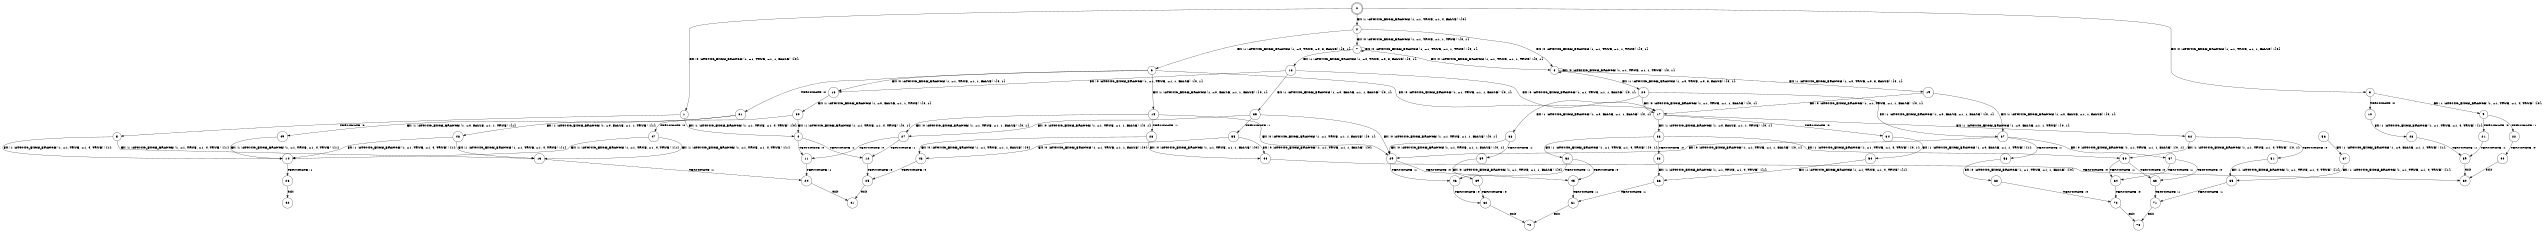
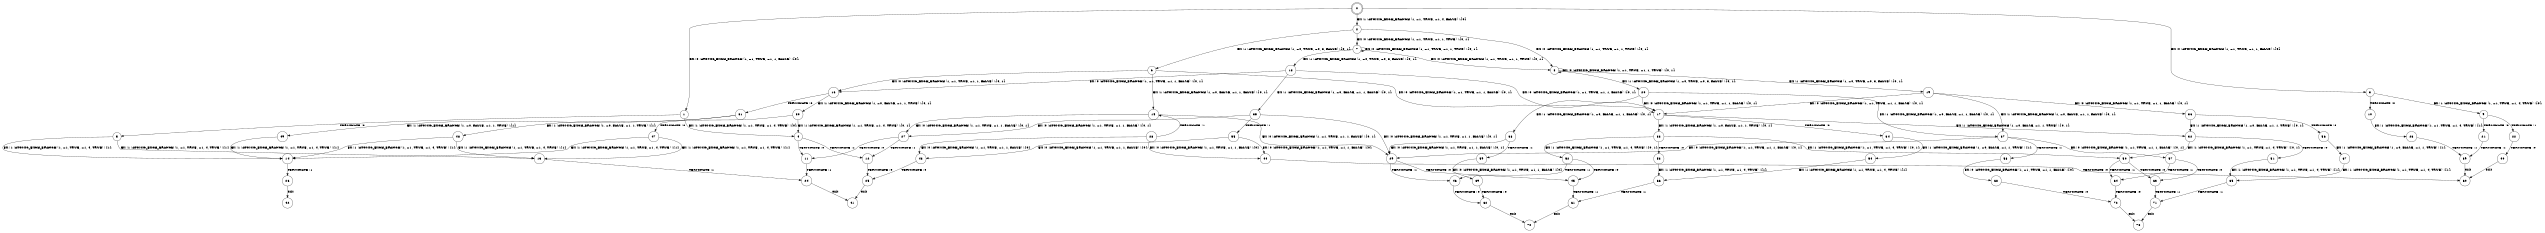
  digraph {
    node [shape=circle]
    0 [peripheries=2]
    1
    2
    3
    4
    5
    6
    7
    8
    9
    10
    11
    12
    13
    14
    15
    16
    17
    18
    19
    20
    21
    22
    23
    24
    25
    26
    27
    28
    29
    30
    31
    32
    33
    34
    35
+   36
    37
    38
    39
    40
    41
    42
    43
    44
    45
    46
    47
    48
    49
    50
    51
    52
    53
    54
    55
    56
    57
    58
    59
    60
    61
    62
    63
    64
    65
    66
    67
    68
    69
    70
    71
    72
    73
    0 -> 1 [label="EX !0 !ATOMIC_EXCH_BRANCH (1, +1, TRUE, +1, 1, FALSE) !{0}"]
    0 -> 2 [label="EX !1 !ATOMIC_EXCH_BRANCH (1, +1, TRUE, +1, 4, FALSE) !{0}"]
    0 -> 3 [label="EX !0 !ATOMIC_EXCH_BRANCH (1, +1, TRUE, +1, 1, FALSE) !{0}"]
    1 -> 4 [label="EX !1 !ATOMIC_EXCH_BRANCH (1, +1, TRUE, +1, 4, TRUE) !{0}"]
    1 -> 5 [label="TERMINATE !0"]
    2 -> 6 [label="EX !1 !ATOMIC_EXCH_BRANCH (1, +0, TRUE, +0, 3, FALSE) !{0, 1}"]
    2 -> 7 [label="EX !0 !ATOMIC_EXCH_BRANCH (1, +1, TRUE, +1, 1, TRUE) !{0, 1}"]
    2 -> 8 [label="EX !0 !ATOMIC_EXCH_BRANCH (1, +1, TRUE, +1, 1, TRUE) !{0, 1}"]
    3 -> 9 [label="EX !1 !ATOMIC_EXCH_BRANCH (1, +1, TRUE, +1, 4, TRUE) !{0}"]
    3 -> 10 [label="TERMINATE !0"]
    4 -> 11 [label="TERMINATE !0"]
    4 -> 12 [label="TERMINATE !1"]
    5 -> 13 [label="EX !1 !ATOMIC_EXCH_BRANCH (1, +1, TRUE, +1, 4, TRUE) !{1}"]
    5 -> 14 [label="EX !1 !ATOMIC_EXCH_BRANCH (1, +1, TRUE, +1, 4, TRUE) !{1}"]
    6 -> 15 [label="EX !1 !ATOMIC_EXCH_BRANCH (1, +0, FALSE, +1, 1, FALSE) !{0, 1}"]
    6 -> 16 [label="EX !0 !ATOMIC_EXCH_BRANCH (1, +1, TRUE, +1, 1, FALSE) !{0, 1}"]
    6 -> 17 [label="EX !0 !ATOMIC_EXCH_BRANCH (1, +1, TRUE, +1, 1, FALSE) !{0, 1}"]
    7 -> 7 [label="EX !0 !ATOMIC_EXCH_BRANCH (1, +1, TRUE, +1, 1, TRUE) !{0, 1}"]
    7 -> 8 [label="EX !0 !ATOMIC_EXCH_BRANCH (1, +1, TRUE, +1, 1, TRUE) !{0, 1}"]
    7 -> 18 [label="EX !1 !ATOMIC_EXCH_BRANCH (1, +0, TRUE, +0, 3, FALSE) !{0, 1}"]
    8 -> 8 [label="EX !0 !ATOMIC_EXCH_BRANCH (1, +1, TRUE, +1, 1, TRUE) !{0, 1}"]
    8 -> 19 [label="EX !1 !ATOMIC_EXCH_BRANCH (1, +0, TRUE, +0, 3, FALSE) !{0, 1}"]
    8 -> 20 [label="EX !1 !ATOMIC_EXCH_BRANCH (1, +0, TRUE, +0, 3, FALSE) !{0, 1}"]
    9 -> 21 [label="TERMINATE !0"]
    9 -> 22 [label="TERMINATE !1"]
    10 -> 23 [label="EX !1 !ATOMIC_EXCH_BRANCH (1, +1, TRUE, +1, 4, TRUE) !{1}"]
    11 -> 24 [label="TERMINATE !1"]
    12 -> 25 [label="TERMINATE !0"]
    13 -> 24 [label="TERMINATE !1"]
    14 -> 26 [label="TERMINATE !1"]
    15 -> 27 [label="EX !0 !ATOMIC_EXCH_BRANCH (1, +1, TRUE, +1, 1, FALSE) !{0, 1}"]
-   15 -> 28 [label="TERMINATE !1"]
+   28 -> 15 [label="TERMINATE !1"]
    15 -> 29 [label="EX !0 !ATOMIC_EXCH_BRANCH (1, +1, TRUE, +1, 1, FALSE) !{0, 1}"]
    16 -> 30 [label="EX !1 !ATOMIC_EXCH_BRANCH (1, +0, FALSE, +1, 1, TRUE) !{0, 1}"]
-   6 -> 31 [label="TERMINATE !0"]
+   16 -> 31 [label="TERMINATE !0"]
    17 -> 32 [label="EX !1 !ATOMIC_EXCH_BRANCH (1, +0, FALSE, +1, 1, TRUE) !{0, 1}"]
    17 -> 33 [label="EX !1 !ATOMIC_EXCH_BRANCH (1, +0, FALSE, +1, 1, TRUE) !{0, 1}"]
    17 -> 34 [label="TERMINATE !0"]
    18 -> 16 [label="EX !0 !ATOMIC_EXCH_BRANCH (1, +1, TRUE, +1, 1, FALSE) !{0, 1}"]
    18 -> 17 [label="EX !0 !ATOMIC_EXCH_BRANCH (1, +1, TRUE, +1, 1, FALSE) !{0, 1}"]
    18 -> 35 [label="EX !1 !ATOMIC_EXCH_BRANCH (1, +0, FALSE, +1, 1, FALSE) !{0, 1}"]
    19 -> 17 [label="EX !0 !ATOMIC_EXCH_BRANCH (1, +1, TRUE, +1, 1, FALSE) !{0, 1}"]
+   19 -> 36 [label="EX !0 !ATOMIC_EXCH_BRANCH (1, +1, TRUE, +1, 1, FALSE) !{0, 1}"]
    19 -> 37 [label="EX !1 !ATOMIC_EXCH_BRANCH (1, +0, FALSE, +1, 1, FALSE) !{0, 1}"]
    20 -> 17 [label="EX !0 !ATOMIC_EXCH_BRANCH (1, +1, TRUE, +1, 1, FALSE) !{0, 1}"]
    20 -> 37 [label="EX !1 !ATOMIC_EXCH_BRANCH (1, +0, FALSE, +1, 1, FALSE) !{0, 1}"]
    20 -> 38 [label="EX !1 !ATOMIC_EXCH_BRANCH (1, +0, FALSE, +1, 1, FALSE) !{0, 1}"]
    21 -> 39 [label="TERMINATE !1"]
    22 -> 40 [label="TERMINATE !0"]
    23 -> 39 [label="TERMINATE !1"]
    24 -> 41 [label=exit]
    25 -> 41 [label=exit]
    26 -> 42 [label=exit]
    27 -> 11 [label="TERMINATE !0"]
    27 -> 12 [label="TERMINATE !1"]
    28 -> 43 [label="EX !0 !ATOMIC_EXCH_BRANCH (1, +1, TRUE, +1, 1, FALSE) !{0}"]
    28 -> 44 [label="EX !0 !ATOMIC_EXCH_BRANCH (1, +1, TRUE, +1, 1, FALSE) !{0}"]
    29 -> 45 [label="TERMINATE !0"]
    29 -> 46 [label="TERMINATE !1"]
    30 -> 4 [label="EX !1 !ATOMIC_EXCH_BRANCH (1, +1, TRUE, +1, 4, TRUE) !{0, 1}"]
    30 -> 47 [label="TERMINATE !0"]
    31 -> 48 [label="EX !1 !ATOMIC_EXCH_BRANCH (1, +0, FALSE, +1, 1, TRUE) !{1}"]
    31 -> 49 [label="EX !1 !ATOMIC_EXCH_BRANCH (1, +0, FALSE, +1, 1, TRUE) !{1}"]
    32 -> 50 [label="EX !1 !ATOMIC_EXCH_BRANCH (1, +1, TRUE, +1, 4, TRUE) !{0, 1}"]
    32 -> 51 [label="TERMINATE !0"]
    33 -> 50 [label="EX !1 !ATOMIC_EXCH_BRANCH (1, +1, TRUE, +1, 4, TRUE) !{0, 1}"]
    33 -> 52 [label="EX !1 !ATOMIC_EXCH_BRANCH (1, +1, TRUE, +1, 4, TRUE) !{0, 1}"]
    33 -> 53 [label="TERMINATE !0"]
    34 -> 54 [label="EX !1 !ATOMIC_EXCH_BRANCH (1, +0, FALSE, +1, 1, TRUE) !{1}"]
    35 -> 27 [label="EX !0 !ATOMIC_EXCH_BRANCH (1, +1, TRUE, +1, 1, FALSE) !{0, 1}"]
    35 -> 29 [label="EX !0 !ATOMIC_EXCH_BRANCH (1, +1, TRUE, +1, 1, FALSE) !{0, 1}"]
    35 -> 55 [label="TERMINATE !1"]
+   36 -> 32 [label="EX !1 !ATOMIC_EXCH_BRANCH (1, +0, FALSE, +1, 1, TRUE) !{0, 1}"]
+   36 -> 56 [label="TERMINATE !0"]
    37 -> 29 [label="EX !0 !ATOMIC_EXCH_BRANCH (1, +1, TRUE, +1, 1, FALSE) !{0, 1}"]
    37 -> 57 [label="EX !0 !ATOMIC_EXCH_BRANCH (1, +1, TRUE, +1, 1, FALSE) !{0, 1}"]
    37 -> 58 [label="TERMINATE !1"]
    38 -> 29 [label="EX !0 !ATOMIC_EXCH_BRANCH (1, +1, TRUE, +1, 1, FALSE) !{0, 1}"]
    38 -> 59 [label="TERMINATE !1"]
    39 -> 60 [label=exit]
    40 -> 60 [label=exit]
    43 -> 25 [label="TERMINATE !0"]
    44 -> 60 [label="TERMINATE !0"]
    45 -> 61 [label="TERMINATE !1"]
    46 -> 62 [label="TERMINATE !0"]
    47 -> 13 [label="EX !1 !ATOMIC_EXCH_BRANCH (1, +1, TRUE, +1, 4, TRUE) !{1}"]
    47 -> 14 [label="EX !1 !ATOMIC_EXCH_BRANCH (1, +1, TRUE, +1, 4, TRUE) !{1}"]
    48 -> 13 [label="EX !1 !ATOMIC_EXCH_BRANCH (1, +1, TRUE, +1, 4, TRUE) !{1}"]
    48 -> 14 [label="EX !1 !ATOMIC_EXCH_BRANCH (1, +1, TRUE, +1, 4, TRUE) !{1}"]
    49 -> 14 [label="EX !1 !ATOMIC_EXCH_BRANCH (1, +1, TRUE, +1, 4, TRUE) !{1}"]
    50 -> 63 [label="TERMINATE !0"]
    50 -> 64 [label="TERMINATE !1"]
    51 -> 65 [label="EX !1 !ATOMIC_EXCH_BRANCH (1, +1, TRUE, +1, 4, TRUE) !{1}"]
    52 -> 45 [label="TERMINATE !0"]
    52 -> 46 [label="TERMINATE !1"]
    53 -> 66 [label="EX !1 !ATOMIC_EXCH_BRANCH (1, +1, TRUE, +1, 4, TRUE) !{1}"]
    54 -> 66 [label="EX !1 !ATOMIC_EXCH_BRANCH (1, +1, TRUE, +1, 4, TRUE) !{1}"]
    55 -> 43 [label="EX !0 !ATOMIC_EXCH_BRANCH (1, +1, TRUE, +1, 1, FALSE) !{0}"]
    55 -> 44 [label="EX !0 !ATOMIC_EXCH_BRANCH (1, +1, TRUE, +1, 1, FALSE) !{0}"]
    56 -> 67 [label="EX !1 !ATOMIC_EXCH_BRANCH (1, +0, FALSE, +1, 1, TRUE) !{1}"]
    57 -> 63 [label="TERMINATE !0"]
    57 -> 64 [label="TERMINATE !1"]
    58 -> 68 [label="EX !0 !ATOMIC_EXCH_BRANCH (1, +1, TRUE, +1, 1, FALSE) !{0}"]
    59 -> 69 [label="EX !0 !ATOMIC_EXCH_BRANCH (1, +1, TRUE, +1, 1, FALSE) !{0}"]
    61 -> 70 [label=exit]
    62 -> 70 [label=exit]
    63 -> 71 [label="TERMINATE !1"]
    64 -> 72 [label="TERMINATE !0"]
    65 -> 71 [label="TERMINATE !1"]
    66 -> 61 [label="TERMINATE !1"]
    67 -> 65 [label="EX !1 !ATOMIC_EXCH_BRANCH (1, +1, TRUE, +1, 4, TRUE) !{1}"]
    68 -> 72 [label="TERMINATE !0"]
    69 -> 62 [label="TERMINATE !0"]
    71 -> 73 [label=exit]
    72 -> 73 [label=exit]
  }
